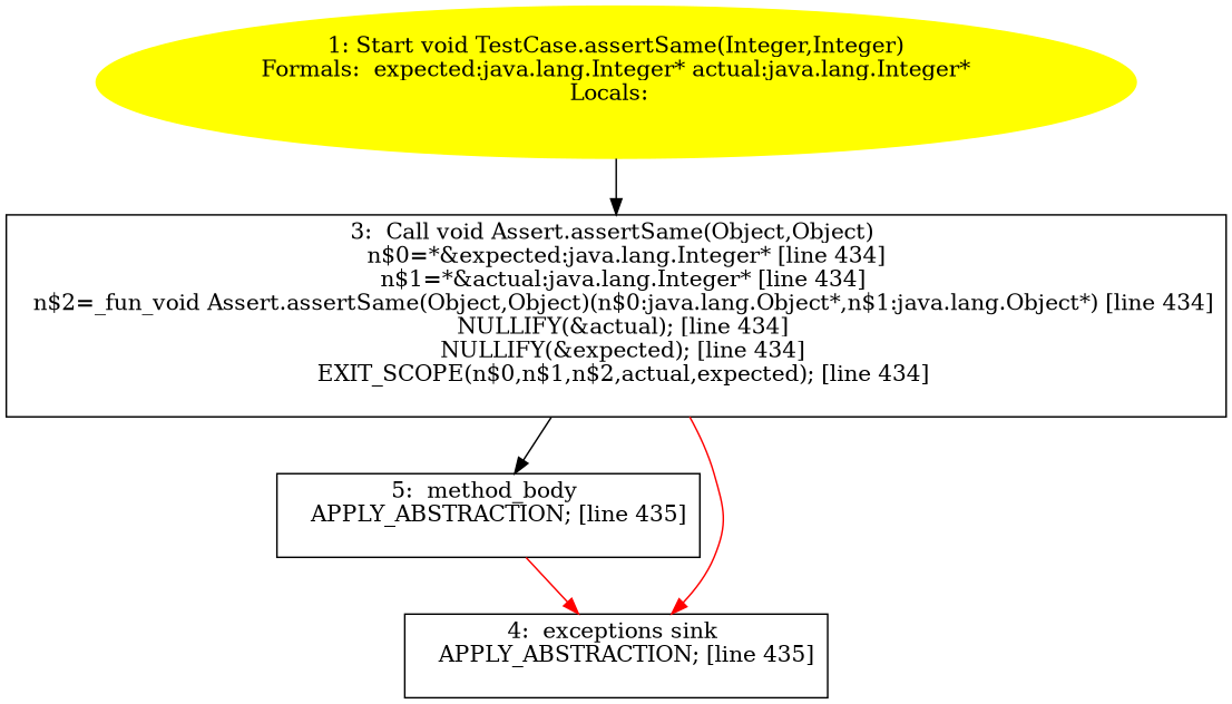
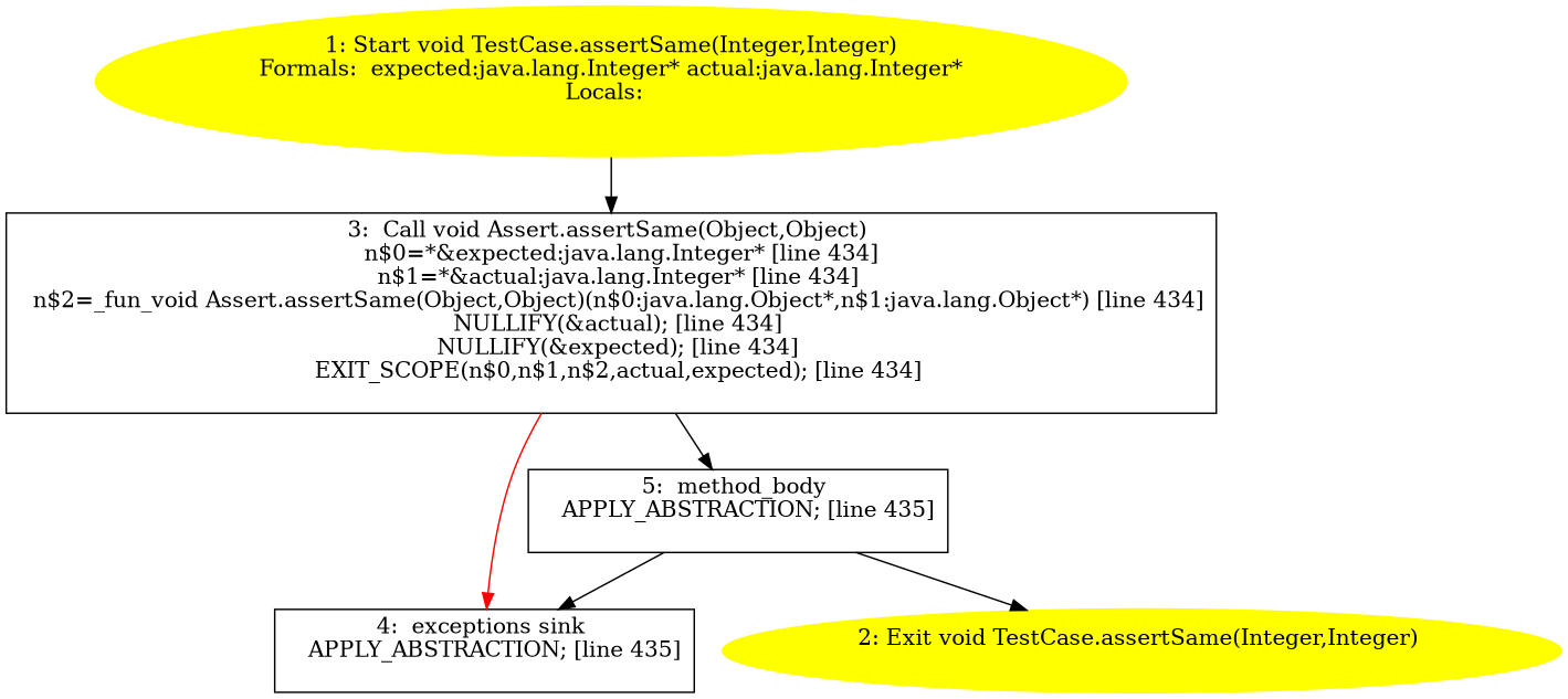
  digraph {
    node [shape=box]
    n1 [color=yellow label="1: Start void TestCase.assertSame(Integer,Integer)\nFormals:  expected:java.lang.Integer* actual:java.lang.Integer*\nLocals:  \n  " style=filled shape=""]
    n2 [label="3:  Call void Assert.assertSame(Object,Object) \n   n$0=*&expected:java.lang.Integer* [line 434]\n  n$1=*&actual:java.lang.Integer* [line 434]\n  n$2=_fun_void Assert.assertSame(Object,Object)(n$0:java.lang.Object*,n$1:java.lang.Object*) [line 434]\n  NULLIFY(&actual); [line 434]\n  NULLIFY(&expected); [line 434]\n  EXIT_SCOPE(n$0,n$1,n$2,actual,expected); [line 434]\n "]
    n3 [label="5:  method_body \n   APPLY_ABSTRACTION; [line 435]\n "]
    n4 [label="4:  exceptions sink \n   APPLY_ABSTRACTION; [line 435]\n "]
+   n5 [color=yellow label="2: Exit void TestCase.assertSame(Integer,Integer) \n  " style=filled shape=""]
    n1 -> n2
    n2 -> n3
    n2 -> n4 [color=red]
-   n3 -> n4 [color=red]
+   n3 -> n4 [color=black]
+   n3 -> n5
  }
